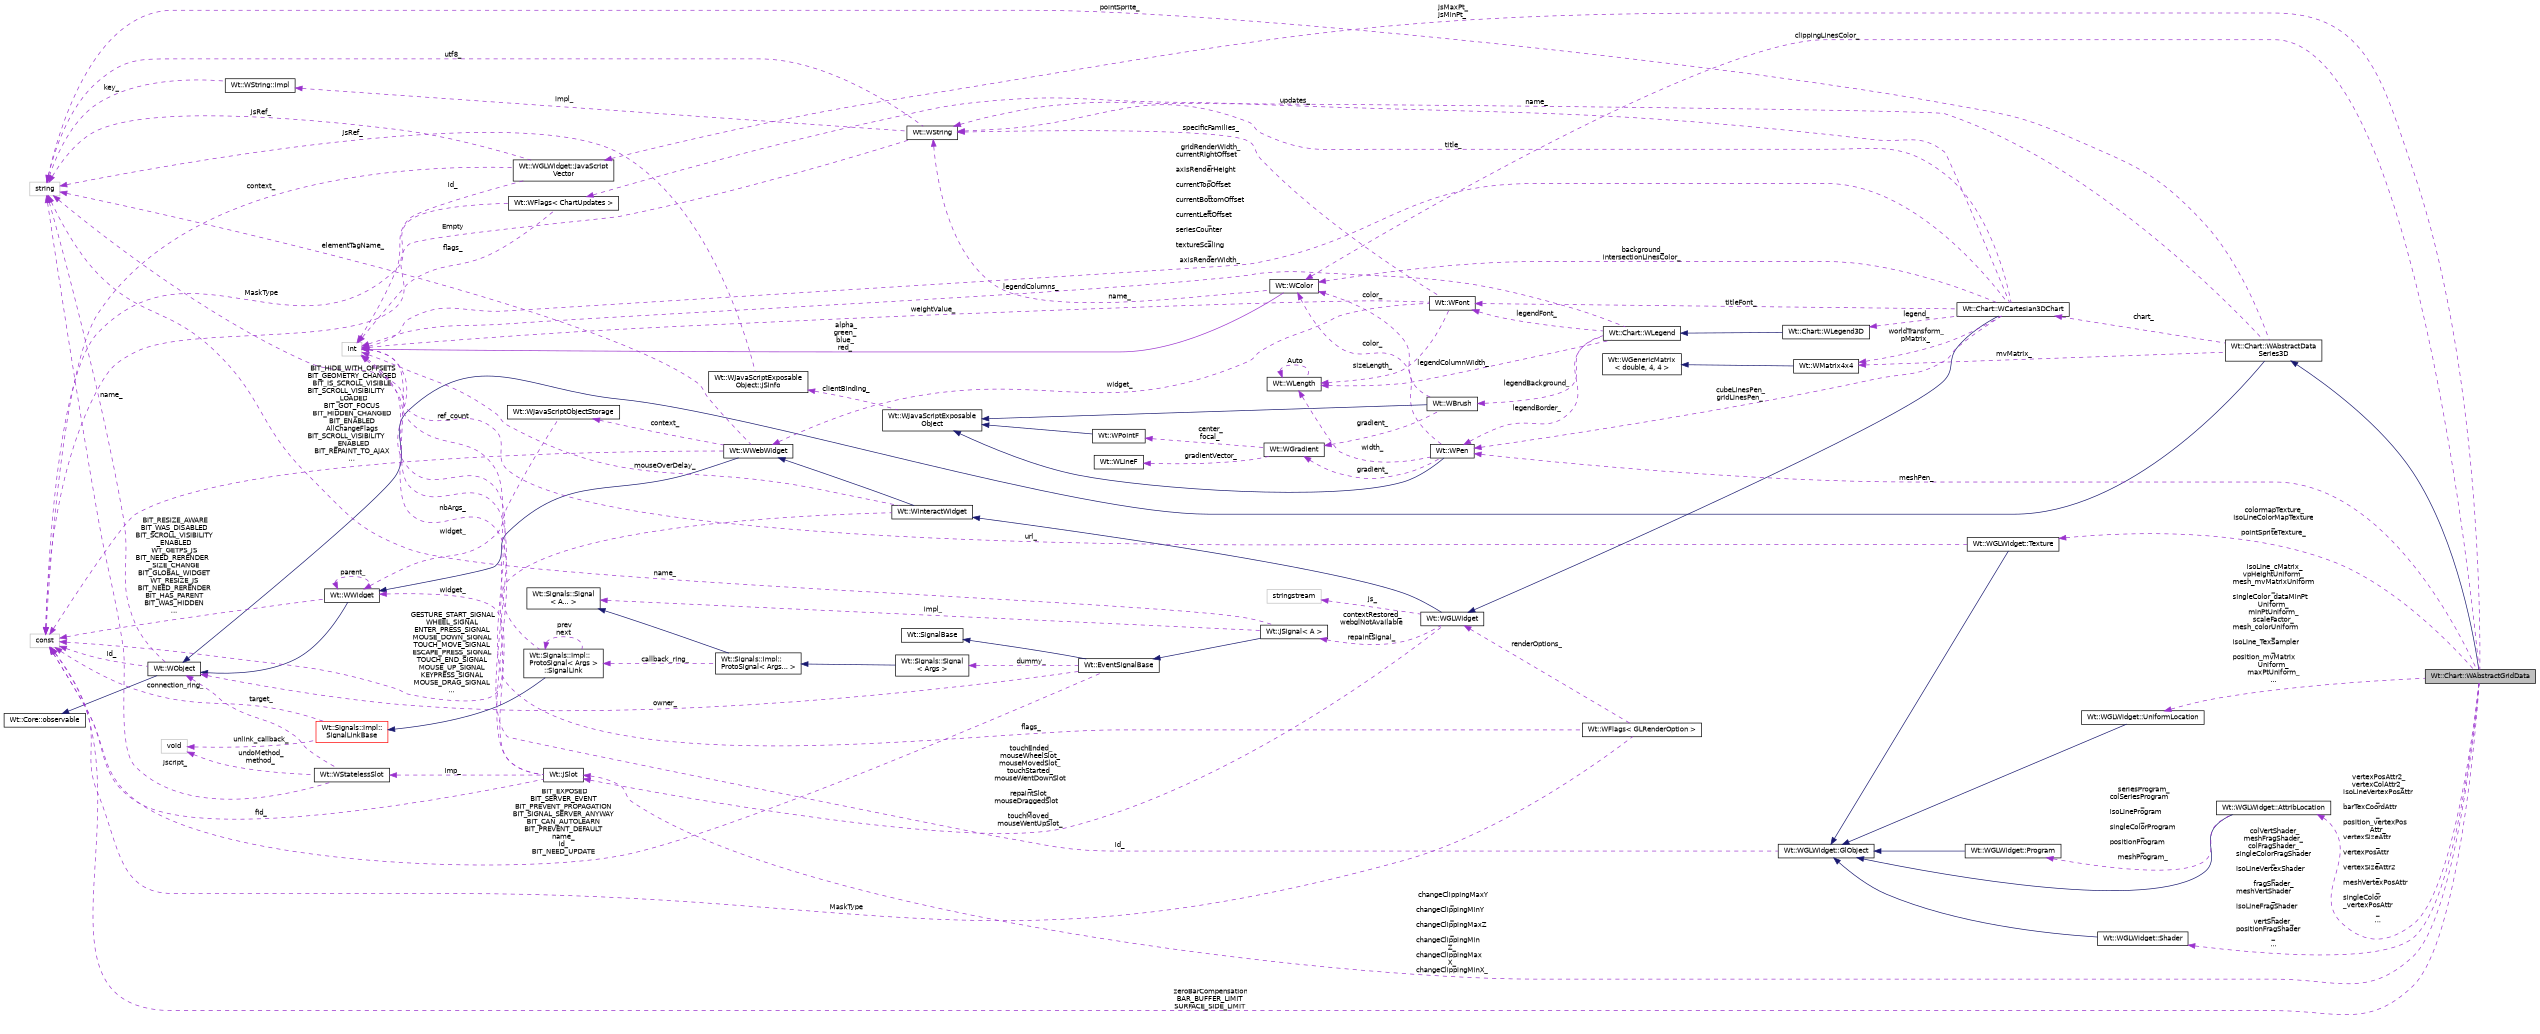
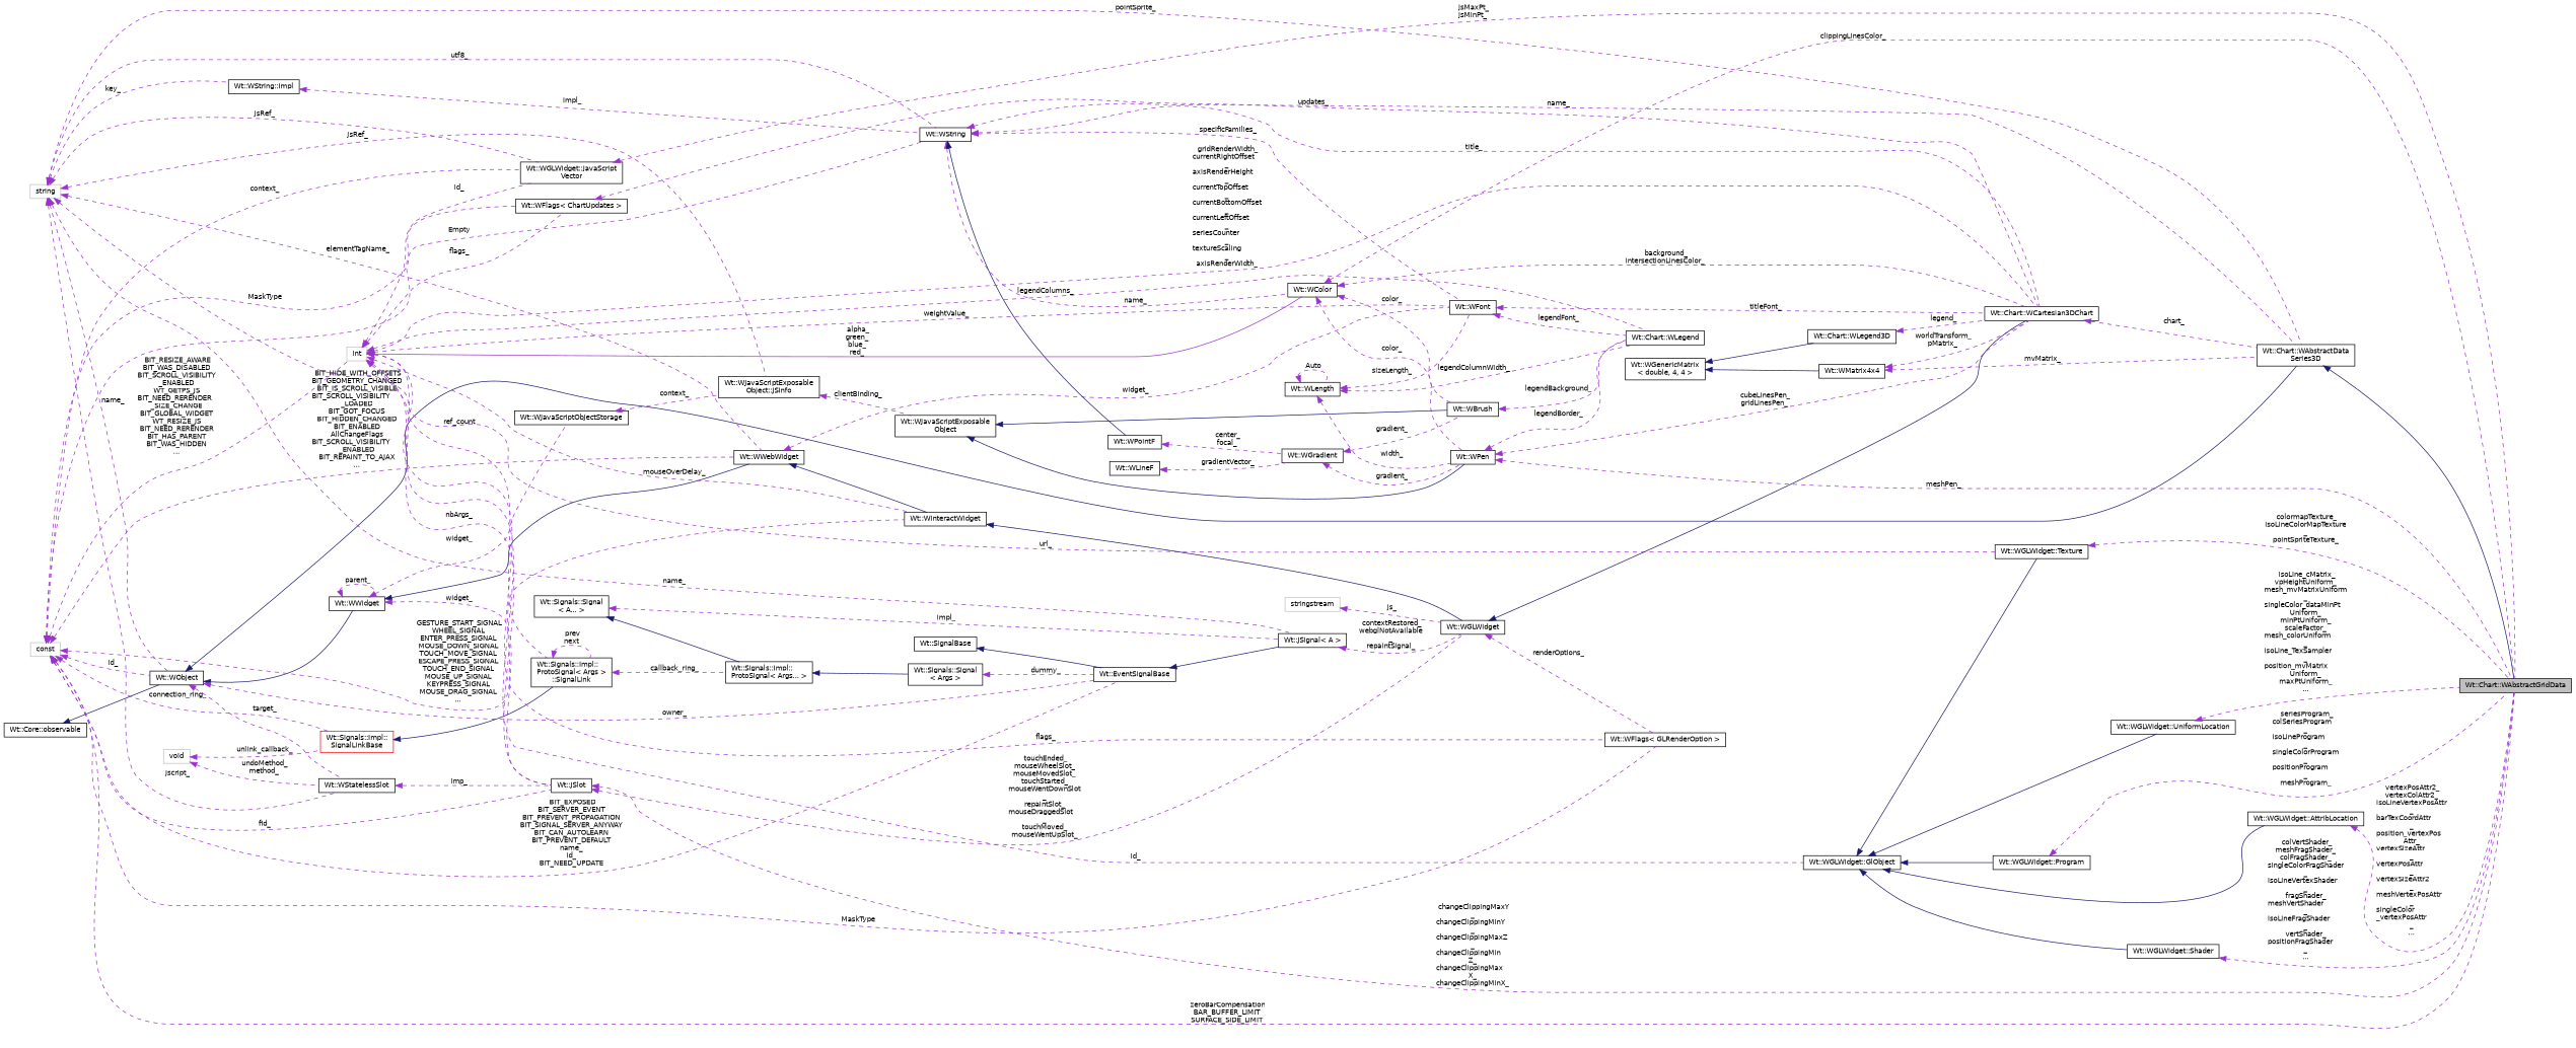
  digraph {
    rankdir=LR
    node [color=black fillcolor=white fontname=Helvetica fontsize=10 shape=record style=filled]
    edge [color=darkorchid3 dir=back fontname=Helvetica fontsize=10 labelfontname=Helvetica labelfontsize=10 style=dashed]
    n1 [fillcolor=grey75 fontcolor=black height=0.2 label="Wt::Chart::WAbstractGridData" width=0.4]
    n2 [height=0.2 label="Wt::Chart::WAbstractData\lSeries3D" width=0.4]
    n3 [height=0.2 label="Wt::WObject" width=0.4]
    n4 [height=0.2 label="Wt::WWidget" width=0.4]
    n5 [height=0.2 label="Wt::WStatelessSlot" width=0.4]
    n6 [height=0.2 label="Wt::EventSignalBase" width=0.4]
    n7 [height=0.2 label="Wt::WWebWidget" width=0.4]
    n8 [height=0.2 label="Wt::JSlot" width=0.4]
    n9 [height=0.2 label="Wt::WJavaScriptObjectStorage" width=0.4]
    n10 [height=0.2 label="Wt::JSignal\< A \>" width=0.4]
    n11 [height=0.2 label="Wt::Core::observable" width=0.4]
    n12 [color=grey75 height=0.2 label=string width=0.4]
    n13 [height=0.2 label="Wt::WString" width=0.4]
    n14 [height=0.2 label="Wt::WString::Impl" width=0.4]
    n15 [height=0.2 label="Wt::WJavaScriptExposable\lObject::JSInfo" width=0.4]
    n16 [height=0.2 label="Wt::WGLWidget::JavaScript\lVector" width=0.4]
    n17 [height=0.2 label="Wt::WGLWidget::Texture" width=0.4]
    n18 [height=0.2 label="Wt::WInteractWidget" width=0.4]
    n19 [height=0.2 label="Wt::WFont" width=0.4]
    n20 [height=0.2 label="Wt::WGLWidget" width=0.4]
    n21 [height=0.2 label="Wt::Chart::WCartesian3DChart" width=0.4]
    n22 [height=0.2 label="Wt::WColor" width=0.4]
    n23 [height=0.2 label="Wt::WJavaScriptExposable\lObject" width=0.4]
    n24 [color=grey75 height=0.2 label=const width=0.4]
    n25 [color=red height=0.2 label="Wt::Signals::Impl::\lSignalLinkBase" width=0.4]
    n26 [height=0.2 label="Wt::WFlags\< GLRenderOption \>" width=0.4]
    n27 [height=0.2 label="Wt::WFlags\< ChartUpdates \>" width=0.4]
    n28 [height=0.2 label="Wt::Signals::Impl::\lProtoSignal\< Args \>\l::SignalLink" width=0.4]
    n29 [height=0.2 label="Wt::WMatrix4x4" width=0.4]
    n30 [height=0.2 label="Wt::WGenericMatrix\l\< double, 4, 4 \>" width=0.4]
    n31 [height=0.2 label="Wt::Chart::WLegend" width=0.4]
    n32 [color=grey75 height=0.2 label=int width=0.4]
    n33 [height=0.2 label="Wt::WGLWidget::GlObject" width=0.4]
    n34 [height=0.2 label="Wt::Signals::Impl::\lProtoSignal\< Args... \>" width=0.4]
    n35 [height=0.2 label="Wt::WPen" width=0.4]
    n36 [height=0.2 label="Wt::WBrush" width=0.4]
    n37 [height=0.2 label="Wt::Chart::WLegend3D" width=0.4]
    n38 [height=0.2 label="Wt::WGLWidget::UniformLocation" width=0.4]
    n39 [height=0.2 label="Wt::WGLWidget::Program" width=0.4]
    n40 [height=0.2 label="Wt::WGLWidget::AttribLocation" width=0.4]
    n41 [height=0.2 label="Wt::WGLWidget::Shader" width=0.4]
    n42 [color=grey75 height=0.2 label=void width=0.4]
    n43 [height=0.2 label="Wt::SignalBase" width=0.4]
    n44 [height=0.2 label="Wt::Signals::Signal\l\< Args \>" width=0.4]
    n45 [height=0.2 label="Wt::Signals::Signal\l\< A... \>" width=0.4]
    n46 [color=grey75 height=0.2 label=stringstream width=0.4]
    n47 [height=0.2 label="Wt::WPointF" width=0.4]
    n48 [height=0.2 label="Wt::WGradient" width=0.4]
    n49 [height=0.2 label="Wt::WLineF" width=0.4]
    n50 [height=0.2 label="Wt::WLength" width=0.4]
    n2 -> n1 [color=midnightblue style=solid]
    n3 -> n2 [color=midnightblue style=solid]
    n3 -> n4 [color=midnightblue style=solid]
    n3 -> n5 [label=" target_"]
    n3 -> n6 [label=" owner_"]
    n4 -> n4 [label=" parent_"]
    n4 -> n7 [color=midnightblue style=solid]
    n4 -> n8 [label=" widget_"]
    n4 -> n9 [label=" widget_"]
    n5 -> n8 [label=" imp_"]
    n6 -> n10 [color=midnightblue style=solid]
    n7 -> n18 [color=midnightblue style=solid]
    n7 -> n19 [label=" widget_"]
    n8 -> n1 [label=" changeClippingMaxY\l_\nchangeClippingMinY\l_\nchangeClippingMaxZ\l_\nchangeClippingMin\lZ_\nchangeClippingMax\lX_\nchangeClippingMinX_"]
    n8 -> n20 [label=" touchEnded_\nmouseWheelSlot_\nmouseMovedSlot_\ntouchStarted_\nmouseWentDownSlot\l_\nrepaintSlot_\nmouseDraggedSlot\l_\ntouchMoved_\nmouseWentUpSlot_"]
-   n9 -> n7 [label=" context_"]
+   n9 -> n15 [label=" context_"]
    n10 -> n20 [label=" contextRestored_\nwebglNotAvailable\l_\nrepaintSignal_"]
    n11 -> n3 [color=midnightblue style=solid]
    n12 -> n2 [label=" pointSprite_"]
    n12 -> n3 [label=" name_"]
    n12 -> n5 [label=" jscript_"]
    n12 -> n7 [label=" elementTagName_"]
    n12 -> n10 [label=" name_"]
    n12 -> n13 [label=" utf8_"]
    n12 -> n14 [label=" key_"]
    n12 -> n15 [label=" jsRef_"]
    n12 -> n16 [label=" jsRef_"]
    n12 -> n17 [label=" url_"]
    n13 -> n2 [label=" name_"]
    n13 -> n19 [label=" specificFamilies_"]
    n13 -> n21 [label=" title_"]
    n13 -> n22 [label=" name_"]
    n14 -> n13 [label=" impl_"]
    n15 -> n23 [label=" clientBinding_"]
    n16 -> n1 [label=" jsMaxPt_\njsMinPt_"]
    n17 -> n1 [label=" colormapTexture_\nisoLineColorMapTexture\l_\npointSpriteTexture_"]
    n18 -> n20 [color=midnightblue style=solid]
    n19 -> n21 [label=" titleFont_"]
    n19 -> n31 [label=" legendFont_"]
    n20 -> n21 [color=midnightblue style=solid]
    n20 -> n26 [label=" renderOptions_"]
    n21 -> n2 [label=" chart_"]
    n22 -> n1 [label=" clippingLinesColor_"]
    n22 -> n21 [label=" background_\nintersectionLinesColor_"]
    n22 -> n35 [label=" color_"]
    n22 -> n36 [label=" color_"]
    n23 -> n35 [color=midnightblue style=solid]
    n23 -> n36 [color=midnightblue style=solid]
-   n23 -> n47 [color=midnightblue style=solid]
+   n13 -> n47 [color=midnightblue style=solid]
    n24 -> n1 [label=" zeroBarCompensation\nBAR_BUFFER_LIMIT\nSURFACE_SIDE_LIMIT"]
    n24 -> n3 [label=" id_"]
-   n24 -> n4 [label=" BIT_RESIZE_AWARE\nBIT_WAS_DISABLED\nBIT_SCROLL_VISIBILITY\l_ENABLED\nWT_GETPS_JS\nBIT_NEED_RERENDER\l_SIZE_CHANGE\nBIT_GLOBAL_WIDGET\nWT_RESIZE_JS\nBIT_NEED_RERENDER\nBIT_HAS_PARENT\nBIT_WAS_HIDDEN\n..."]
+   n24 -> n32 [label=" BIT_RESIZE_AWARE\nBIT_WAS_DISABLED\nBIT_SCROLL_VISIBILITY\l_ENABLED\nWT_GETPS_JS\nBIT_NEED_RERENDER\l_SIZE_CHANGE\nBIT_GLOBAL_WIDGET\nWT_RESIZE_JS\nBIT_NEED_RERENDER\nBIT_HAS_PARENT\nBIT_WAS_HIDDEN\n..."]
    n24 -> n6 [label=" BIT_EXPOSED\nBIT_SERVER_EVENT\nBIT_PREVENT_PROPAGATION\nBIT_SIGNAL_SERVER_ANYWAY\nBIT_CAN_AUTOLEARN\nBIT_PREVENT_DEFAULT\nname_\nid_\nBIT_NEED_UPDATE"]
    n24 -> n7 [label=" BIT_HIDE_WITH_OFFSETS\nBIT_GEOMETRY_CHANGED\nBIT_IS_SCROLL_VISIBLE\nBIT_SCROLL_VISIBILITY\l_LOADED\nBIT_GOT_FOCUS\nBIT_HIDDEN_CHANGED\nBIT_ENABLED\nAllChangeFlags\nBIT_SCROLL_VISIBILITY\l_ENABLED\nBIT_REPAINT_TO_AJAX\n..."]
    n24 -> n8 [label=" fid_"]
    n24 -> n13 [label=" Empty"]
    n24 -> n16 [label=" context_"]
    n24 -> n18 [label=" GESTURE_START_SIGNAL\nWHEEL_SIGNAL\nENTER_PRESS_SIGNAL\nMOUSE_DOWN_SIGNAL\nTOUCH_MOVE_SIGNAL\nESCAPE_PRESS_SIGNAL\nTOUCH_END_SIGNAL\nMOUSE_UP_SIGNAL\nKEYPRESS_SIGNAL\nMOUSE_DRAG_SIGNAL\n..."]
    n24 -> n25 [label=" connection_ring_"]
    n24 -> n26 [label=" MaskType"]
    n24 -> n27 [label=" MaskType"]
    n25 -> n28 [color=midnightblue style=solid]
    n27 -> n21 [label=" updates_"]
    n28 -> n28 [label=" prev\nnext"]
    n28 -> n34 [label=" callback_ring_"]
    n29 -> n2 [label=" mvMatrix_"]
    n29 -> n21 [label=" worldTransform_\npMatrix_"]
    n30 -> n29 [color=midnightblue style=solid]
-   n31 -> n37 [color=midnightblue style=solid]
+   n30 -> n37 [color=midnightblue style=solid]
    n32 -> n8 [label=" nbArgs_"]
    n32 -> n16 [label=" id_"]
    n32 -> n18 [label=" mouseOverDelay_"]
    n32 -> n19 [label=" weightValue_"]
    n32 -> n21 [label=" gridRenderWidth_\ncurrentRightOffset\l_\naxisRenderHeight\l_\ncurrentTopOffset\l_\ncurrentBottomOffset\l_\ncurrentLeftOffset\l_\nseriesCounter\l_\ntextureScaling\l_\naxisRenderWidth_"]
    n32 -> n22 [label=" alpha_\ngreen_\nblue_\nred_" style=solid]
    n32 -> n26 [label=" flags_"]
    n32 -> n27 [label=" flags_"]
    n32 -> n28 [label=" ref_count"]
    n32 -> n31 [label=" legendColumns_"]
    n32 -> n33 [label=" id_"]
    n33 -> n17 [color=midnightblue style=solid]
    n33 -> n38 [color=midnightblue style=solid]
    n33 -> n39 [color=midnightblue style=solid]
    n33 -> n40 [color=midnightblue style=solid]
    n33 -> n41 [color=midnightblue style=solid]
    n34 -> n44 [color=midnightblue style=solid]
    n35 -> n1 [label=" meshPen_"]
    n35 -> n21 [label=" cubeLinesPen_\ngridLinesPen_"]
    n35 -> n31 [label=" legendBorder_"]
    n36 -> n31 [label=" legendBackground_"]
    n37 -> n21 [label=" legend_"]
    n38 -> n1 [label=" isoLine_cMatrix_\nvpHeightUniform_\nmesh_mvMatrixUniform\l_\nsingleColor_dataMinPt\lUniform_\nminPtUniform_\nscaleFactor_\nmesh_colorUniform\l_\nisoLine_TexSampler\l_\nposition_mvMatrix\lUniform_\nmaxPtUniform_\n..."]
-   n39 -> n40 [label=" seriesProgram_\ncolSeriesProgram\l_\nisoLineProgram\l_\nsingleColorProgram\l_\npositionProgram\l_\nmeshProgram_"]
+   n39 -> n1 [label=" seriesProgram_\ncolSeriesProgram\l_\nisoLineProgram\l_\nsingleColorProgram\l_\npositionProgram\l_\nmeshProgram_"]
    n40 -> n1 [label=" vertexPosAttr2_\nvertexColAttr2_\nisoLineVertexPosAttr\l_\nbarTexCoordAttr\l_\nposition_vertexPos\lAttr_\nvertexSizeAttr\l_\nvertexPosAttr\l_\nvertexSizeAttr2\l_\nmeshVertexPosAttr\l_\nsingleColor\l_vertexPosAttr\l_\n..."]
    n41 -> n1 [label=" colVertShader_\nmeshFragShader_\ncolFragShader_\nsingleColorFragShader\l_\nisoLineVertexShader\l_\nfragShader_\nmeshVertShader\l_\nisoLineFragShader\l_\nvertShader_\npositionFragShader\l_\n..."]
    n42 -> n5 [label=" undoMethod_\nmethod_"]
    n42 -> n25 [label=" unlink_callback_"]
    n43 -> n6 [color=midnightblue style=solid]
    n44 -> n6 [label=" dummy_"]
    n45 -> n10 [label=" impl_"]
    n45 -> n34 [color=midnightblue style=solid]
    n46 -> n20 [label=" js_"]
    n47 -> n48 [label=" center_\nfocal_"]
    n48 -> n35 [label=" gradient_"]
    n48 -> n36 [label=" gradient_"]
    n49 -> n48 [label=" gradientVector_"]
    n50 -> n19 [label=" sizeLength_"]
    n50 -> n31 [label=" legendColumnWidth_"]
    n50 -> n35 [label=" width_"]
    n50 -> n50 [label=" Auto"]
  }
